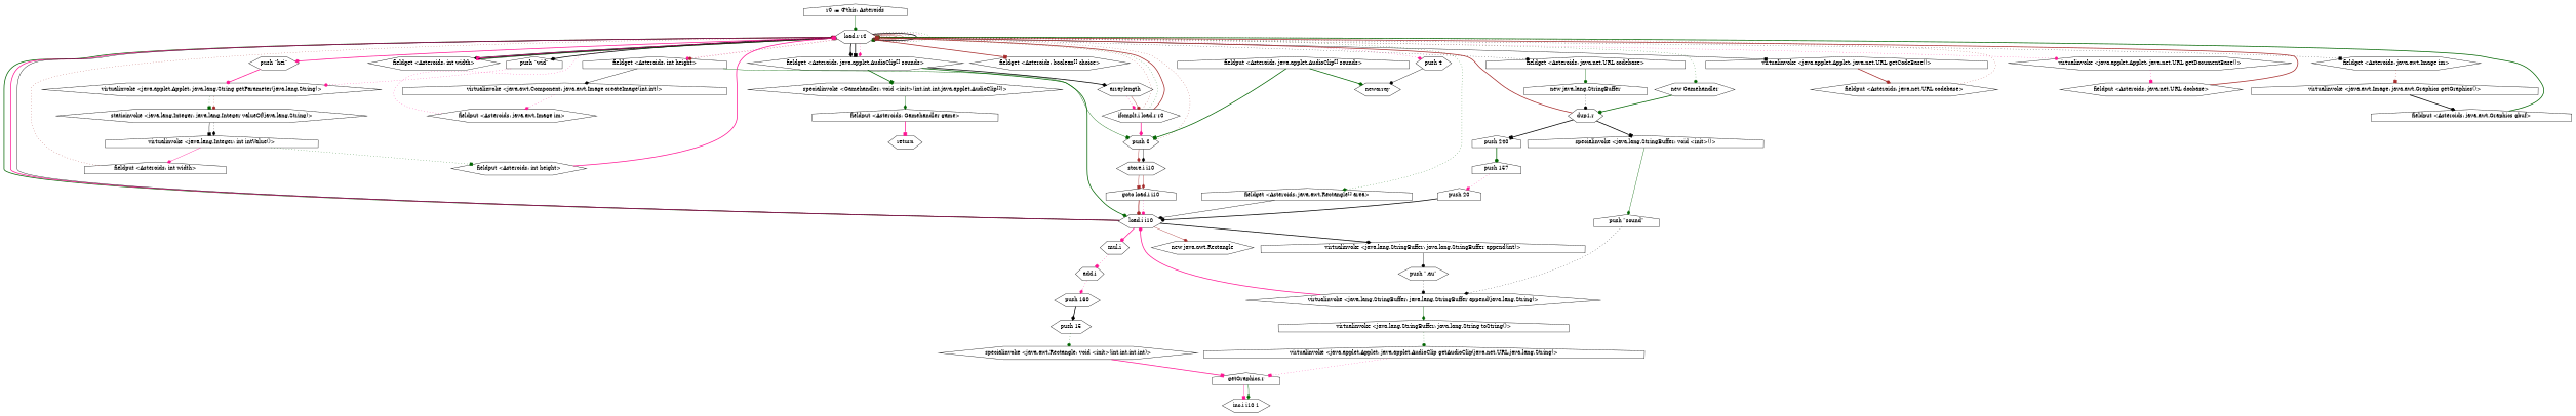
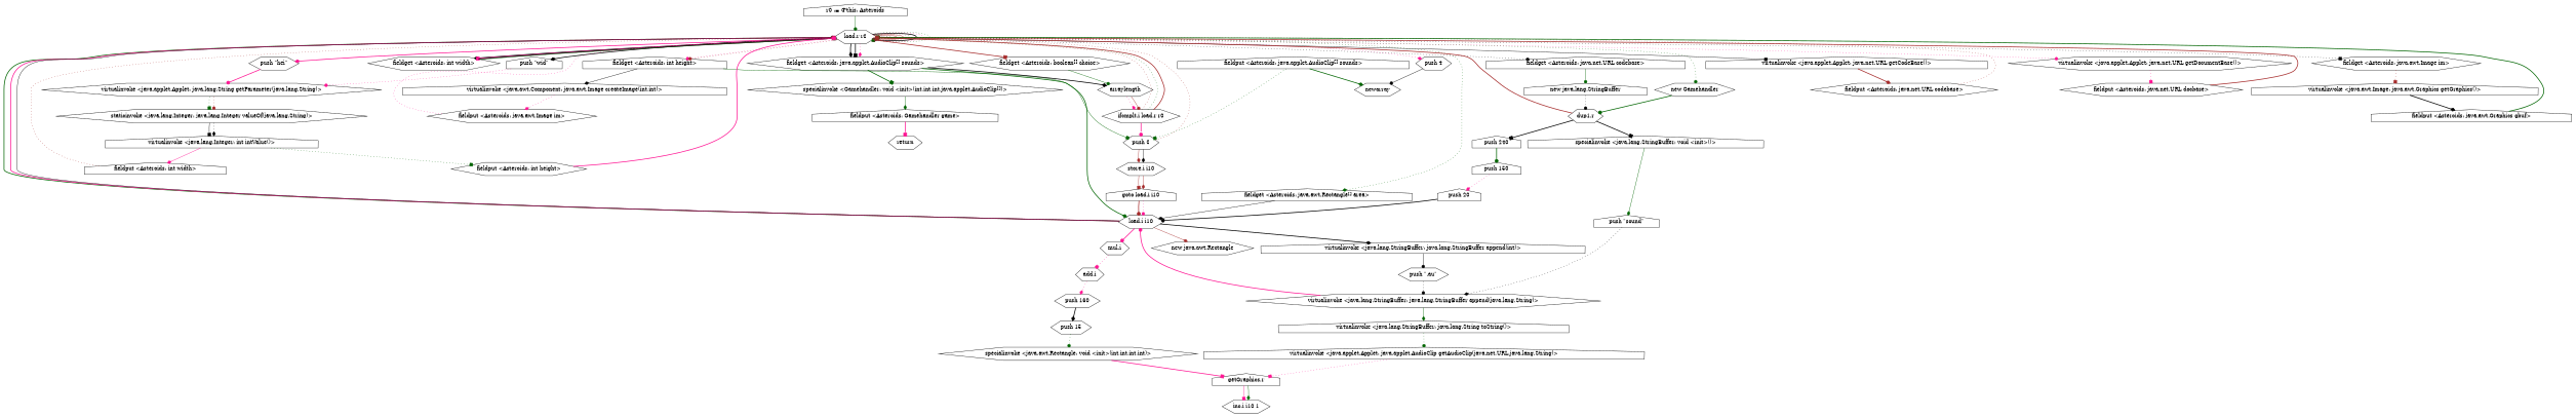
  digraph {
    node [shape=hexagon]
    edge [arrowhead=diamond color=black style=dotted]
    "r0 := @this: Asteroids" [shape=house]
    "load.r r0"
    "push \"wid\"" [shape=house]
    "push \"hei\""
    "fieldget <Asteroids: int width>"
    "fieldget <Asteroids: int height>" [shape=house]
    "virtualinvoke <java.applet.Applet: java.net.URL getCodeBase()>" [shape=house]
    "virtualinvoke <java.applet.Applet: java.net.URL getDocumentBase()>"
    "fieldget <Asteroids: java.awt.Image im>"
    "push 4"
    "fieldget <Asteroids: java.applet.AudioClip[] sounds>"
    "fieldget <Asteroids: boolean[] choice>"
    "new Gamehandler"
    "fieldget <Asteroids: java.awt.Rectangle[] area>" [shape=house]
    "fieldget <Asteroids: java.net.URL codebase>" [shape=house]
    "virtualinvoke <java.applet.Applet: java.lang.String getParameter(java.lang.String)>"
    "virtualinvoke <java.awt.Component: java.awt.Image createImage(int,int)>" [shape=house]
    "push 0"
    "fieldput <Asteroids: java.net.URL codebase>"
    "fieldput <Asteroids: java.net.URL docbase>"
    "virtualinvoke <java.awt.Image: java.awt.Graphics getGraphics()>" [shape=house]
    newarray
    "load.i i10"
    arraylength
    "specialinvoke <Gamehandler: void <init>(int,int,int,java.applet.AudioClip[])>"
    "dup1.r"
    "new java.lang.StringBuffer" [shape=house]
    "staticinvoke <java.lang.Integer: java.lang.Integer valueOf(java.lang.String)>"
    "virtualinvoke <java.lang.Integer: int intValue()>" [shape=house]
    "fieldput <Asteroids: int width>" [shape=house]
    "fieldput <Asteroids: int height>"
    "fieldput <Asteroids: java.awt.Image im>"
    "store.i i10"
    "fieldput <Asteroids: java.awt.Graphics gbuf>" [shape=house]
    "fieldput <Asteroids: java.applet.AudioClip[] sounds>" [shape=house]
    "goto load.i i10" [shape=house]
    "new java.awt.Rectangle"
    "mul.i"
    "virtualinvoke <java.lang.StringBuffer: java.lang.StringBuffer append(int)>" [shape=house]
    "add.i"
    "push \".au\""
    "ifcmplt.i load.r r0"
    "fieldput <Asteroids: Gamehandler game>" [shape=house]
    "push 240" [shape=house]
    "specialinvoke <java.lang.StringBuffer: void <init>()>" [shape=house]
-   "push 150" [shape=house label="push 157"]
+   "push 150" [shape=house]
    "push \"sound\"" [shape=house]
    return
    "push 20" [shape=house]
    "push 160"
    "push 15"
    "specialinvoke <java.awt.Rectangle: void <init>(int,int,int,int)>"
    n53 [label="getGraphics.r" shape=house]
    "inc.i i10 1"
    "virtualinvoke <java.lang.StringBuffer: java.lang.StringBuffer append(java.lang.String)>"
    "virtualinvoke <java.lang.StringBuffer: java.lang.String toString()>" [shape=house]
    "virtualinvoke <java.applet.Applet: java.applet.AudioClip getAudioClip(java.net.URL,java.lang.String)>" [shape=house]
    "r0 := @this: Asteroids" -> "load.r r0" [arrowhead=dot color=darkgreen style=solid]
    "load.r r0" -> "load.r r0" [arrowhead=box]
    "load.r r0" -> "load.r r0"
    "load.r r0" -> "load.r r0" [color=brown style=solid]
    "load.r r0" -> "load.r r0" [arrowhead=box color=brown style=solid]
    "load.r r0" -> "load.r r0" [arrowhead=dot color=brown]
    "load.r r0" -> "load.r r0" [arrowhead=dot style=bold]
    "load.r r0" -> "load.r r0" [arrowhead=box color=deeppink]
    "load.r r0" -> "load.r r0" [arrowhead=box color=darkgreen]
    "load.r r0" -> "push \"wid\"" [style=bold]
    "load.r r0" -> "push \"hei\"" [color=deeppink style=bold]
    "load.r r0" -> "fieldget <Asteroids: int width>" [style=bold]
    "load.r r0" -> "fieldget <Asteroids: int width>" [arrowhead=box color=deeppink style=bold]
    "load.r r0" -> "fieldget <Asteroids: int height>" [arrowhead=dot color=deeppink]
    "load.r r0" -> "fieldget <Asteroids: int height>" [arrowhead=dot color=brown]
    "load.r r0" -> "virtualinvoke <java.applet.Applet: java.net.URL getCodeBase()>" [arrowhead=box style=solid]
    "load.r r0" -> "virtualinvoke <java.applet.Applet: java.net.URL getDocumentBase()>" [arrowhead=dot color=deeppink]
    "load.r r0" -> "fieldget <Asteroids: java.awt.Image im>" [arrowhead=box]
    "load.r r0" -> "push 4" [color=deeppink]
    "load.r r0" -> "fieldget <Asteroids: java.applet.AudioClip[] sounds>" [style=bold]
    "load.r r0" -> "fieldget <Asteroids: java.applet.AudioClip[] sounds>" [arrowhead=box style=bold]
    "load.r r0" -> "fieldget <Asteroids: java.applet.AudioClip[] sounds>" [color=deeppink]
    "load.r r0" -> "fieldget <Asteroids: boolean[] choice>" [arrowhead=box color=brown style=bold]
    "load.r r0" -> "new Gamehandler" [arrowhead=dot color=darkgreen]
    "load.r r0" -> "fieldget <Asteroids: java.awt.Rectangle[] area>" [color=darkgreen]
    "load.r r0" -> "fieldget <Asteroids: java.net.URL codebase>" [arrowhead=dot]
    "push \"wid\"" -> "virtualinvoke <java.applet.Applet: java.lang.String getParameter(java.lang.String)>" [arrowhead=dot color=deeppink]
    "push \"hei\"" -> "virtualinvoke <java.applet.Applet: java.lang.String getParameter(java.lang.String)>" [arrowhead=dot color=deeppink style=bold]
    "fieldget <Asteroids: int width>" -> "load.r r0" [arrowhead=box style=bold]
    "fieldget <Asteroids: int width>" -> "load.r r0" [arrowhead=box color=darkgreen style=solid]
    "fieldget <Asteroids: int height>" -> "virtualinvoke <java.awt.Component: java.awt.Image createImage(int,int)>" [style=solid]
    "fieldget <Asteroids: int height>" -> "push 0" [arrowhead=box color=darkgreen style=solid]
    "virtualinvoke <java.applet.Applet: java.net.URL getCodeBase()>" -> "fieldput <Asteroids: java.net.URL codebase>" [color=brown style=bold]
    "virtualinvoke <java.applet.Applet: java.net.URL getDocumentBase()>" -> "fieldput <Asteroids: java.net.URL docbase>" [arrowhead=box color=deeppink]
    "fieldget <Asteroids: java.awt.Image im>" -> "virtualinvoke <java.awt.Image: java.awt.Graphics getGraphics()>" [arrowhead=box color=brown]
    "push 4" -> newarray [arrowhead=dot style=solid]
    "fieldget <Asteroids: java.applet.AudioClip[] sounds>" -> "load.i i10" [color=darkgreen style=bold]
    "fieldget <Asteroids: java.applet.AudioClip[] sounds>" -> arraylength [style=bold]
    "fieldget <Asteroids: java.applet.AudioClip[] sounds>" -> "specialinvoke <Gamehandler: void <init>(int,int,int,java.applet.AudioClip[])>" [arrowhead=box color=darkgreen style=bold]
+   "fieldget <Asteroids: boolean[] choice>" -> arraylength [arrowhead=dot color=darkgreen style=solid]
    "new Gamehandler" -> "dup1.r" [arrowhead=dot color=darkgreen style=bold]
    "fieldget <Asteroids: java.awt.Rectangle[] area>" -> "load.i i10" [style=solid]
    "fieldget <Asteroids: java.net.URL codebase>" -> "new java.lang.StringBuffer" [arrowhead=dot color=darkgreen style=solid]
    "virtualinvoke <java.applet.Applet: java.lang.String getParameter(java.lang.String)>" -> "staticinvoke <java.lang.Integer: java.lang.Integer valueOf(java.lang.String)>" [arrowhead=box color=darkgreen]
    "virtualinvoke <java.applet.Applet: java.lang.String getParameter(java.lang.String)>" -> "staticinvoke <java.lang.Integer: java.lang.Integer valueOf(java.lang.String)>" [arrowhead=dot color=brown]
    "virtualinvoke <java.awt.Component: java.awt.Image createImage(int,int)>" -> "fieldput <Asteroids: java.awt.Image im>" [color=deeppink]
    "push 0" -> "load.r r0" [arrowhead=dot color=brown]
    "push 0" -> "store.i i10" [color=brown style=solid]
    "push 0" -> "store.i i10" [style=solid]
    "fieldput <Asteroids: java.net.URL codebase>" -> "load.r r0" [arrowhead=box color=brown]
    "fieldput <Asteroids: java.net.URL docbase>" -> "load.r r0" [color=brown style=bold]
    "virtualinvoke <java.awt.Image: java.awt.Graphics getGraphics()>" -> "fieldput <Asteroids: java.awt.Graphics gbuf>" [style=bold]
    "load.i i10" -> "load.r r0" [color=darkgreen style=bold]
    "load.i i10" -> "load.r r0" [arrowhead=box color=deeppink style=bold]
    "load.i i10" -> "load.r r0" [arrowhead=box style=solid]
    "load.i i10" -> "new java.awt.Rectangle" [color=brown style=solid]
    "load.i i10" -> "mul.i" [arrowhead=dot color=deeppink style=bold]
    "load.i i10" -> "virtualinvoke <java.lang.StringBuffer: java.lang.StringBuffer append(int)>" [style=bold]
    arraylength -> "ifcmplt.i load.r r0" [color=deeppink]
    arraylength -> "ifcmplt.i load.r r0" [arrowhead=dot color=brown style=solid]
    "specialinvoke <Gamehandler: void <init>(int,int,int,java.applet.AudioClip[])>" -> "fieldput <Asteroids: Gamehandler game>" [color=darkgreen style=solid]
    "dup1.r" -> "load.r r0" [arrowhead=box color=brown style=bold]
    "dup1.r" -> "push 240" [arrowhead=box style=bold]
    "dup1.r" -> "specialinvoke <java.lang.StringBuffer: void <init>()>" [arrowhead=box style=bold]
    "new java.lang.StringBuffer" -> "dup1.r" [arrowhead=dot]
    "staticinvoke <java.lang.Integer: java.lang.Integer valueOf(java.lang.String)>" -> "virtualinvoke <java.lang.Integer: int intValue()>" [arrowhead=box style=solid]
    "staticinvoke <java.lang.Integer: java.lang.Integer valueOf(java.lang.String)>" -> "virtualinvoke <java.lang.Integer: int intValue()>"
    "virtualinvoke <java.lang.Integer: int intValue()>" -> "fieldput <Asteroids: int width>" [color=deeppink style=solid]
    "virtualinvoke <java.lang.Integer: int intValue()>" -> "fieldput <Asteroids: int height>" [arrowhead=box color=darkgreen]
    "fieldput <Asteroids: int width>" -> "load.r r0" [arrowhead=box color=brown]
    "fieldput <Asteroids: int height>" -> "load.r r0" [arrowhead=box color=deeppink style=bold]
    "fieldput <Asteroids: java.awt.Image im>" -> "load.r r0" [color=deeppink]
    "store.i i10" -> "goto load.i i10" [arrowhead=box color=brown style=solid]
    "store.i i10" -> "goto load.i i10" [color=brown style=solid]
    "fieldput <Asteroids: java.awt.Graphics gbuf>" -> "load.r r0" [arrowhead=box color=darkgreen style=bold]
-   "fieldput <Asteroids: java.applet.AudioClip[] sounds>" -> "push 0" [arrowhead=box color=darkgreen style=bold]
+   "fieldput <Asteroids: java.applet.AudioClip[] sounds>" -> "push 0" [arrowhead=box color=darkgreen]
    "fieldput <Asteroids: java.applet.AudioClip[] sounds>" -> newarray [color=darkgreen style=bold]
    "goto load.i i10" -> "load.i i10" [arrowhead=dot color=brown style=bold]
    "goto load.i i10" -> "load.i i10" [arrowhead=dot color=deeppink]
    "mul.i" -> "add.i" [arrowhead=box color=deeppink]
    "virtualinvoke <java.lang.StringBuffer: java.lang.StringBuffer append(int)>" -> "push \".au\"" [arrowhead=dot style=solid]
    "add.i" -> "push 160" [color=deeppink]
    "push \".au\"" -> "virtualinvoke <java.lang.StringBuffer: java.lang.StringBuffer append(java.lang.String)>" [arrowhead=dot]
    "ifcmplt.i load.r r0" -> "load.r r0" [arrowhead=box color=brown]
    "ifcmplt.i load.r r0" -> "load.r r0" [arrowhead=dot color=darkgreen]
    "ifcmplt.i load.r r0" -> "load.r r0" [arrowhead=box color=brown style=bold]
-   "ifcmplt.i load.r r0" -> "push 0" [color=deeppink style=bold]
+   "ifcmplt.i load.r r0" -> "push 0" [arrowhead=dot color=deeppink style=bold]
    "fieldput <Asteroids: Gamehandler game>" -> return [arrowhead=box color=deeppink style=bold]
    "push 240" -> "push 150" [arrowhead=dot color=darkgreen style=bold]
    "specialinvoke <java.lang.StringBuffer: void <init>()>" -> "push \"sound\"" [color=darkgreen style=solid]
    "push 150" -> "push 20" [color=deeppink]
    "push \"sound\"" -> "virtualinvoke <java.lang.StringBuffer: java.lang.StringBuffer append(java.lang.String)>"
    "push 20" -> "load.i i10" [arrowhead=dot style=bold]
    "push 160" -> "push 15" [style=bold]
    "push 15" -> "specialinvoke <java.awt.Rectangle: void <init>(int,int,int,int)>" [arrowhead=dot color=darkgreen]
    "specialinvoke <java.awt.Rectangle: void <init>(int,int,int,int)>" -> n53 [arrowhead=box color=deeppink style=bold]
    n53 -> "inc.i i10 1" [arrowhead=box color=deeppink style=solid]
    n53 -> "inc.i i10 1" [color=darkgreen style=solid]
    "virtualinvoke <java.lang.StringBuffer: java.lang.StringBuffer append(java.lang.String)>" -> "load.i i10" [arrowhead=dot color=deeppink style=bold]
    "virtualinvoke <java.lang.StringBuffer: java.lang.StringBuffer append(java.lang.String)>" -> "virtualinvoke <java.lang.StringBuffer: java.lang.String toString()>" [color=darkgreen style=solid]
    "virtualinvoke <java.lang.StringBuffer: java.lang.String toString()>" -> "virtualinvoke <java.applet.Applet: java.applet.AudioClip getAudioClip(java.net.URL,java.lang.String)>" [arrowhead=dot color=darkgreen]
    "virtualinvoke <java.applet.Applet: java.applet.AudioClip getAudioClip(java.net.URL,java.lang.String)>" -> n53 [arrowhead=box color=deeppink]
  }
